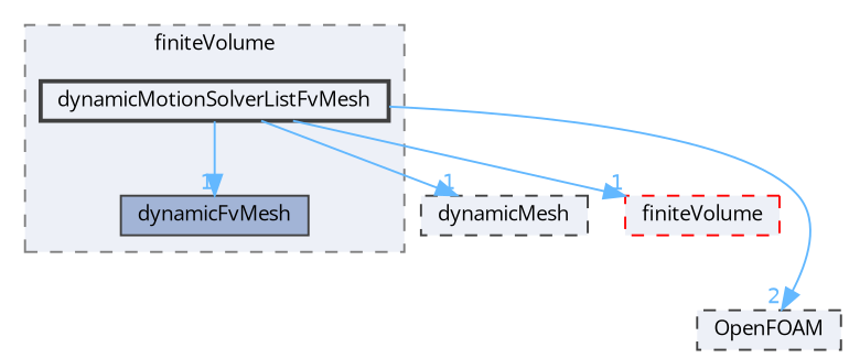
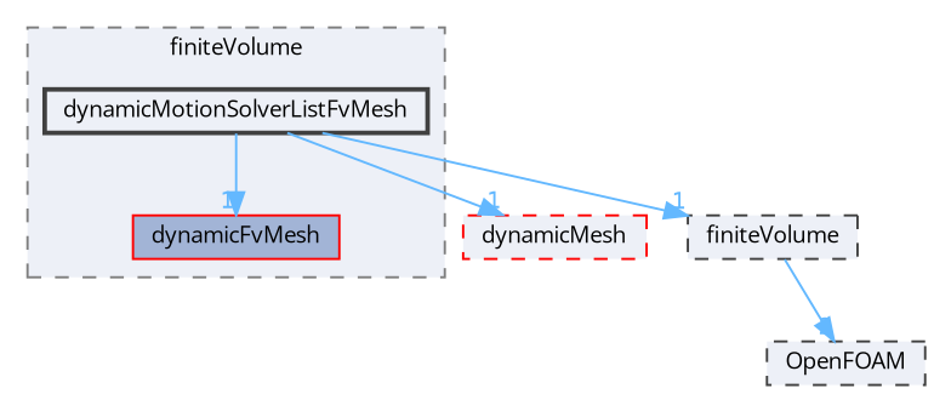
  digraph {
    compound=true
    fontname="Open Sans"
    node [color=grey25 fillcolor="#edf0f7" fontname="Open Sans" fontsize=10 shape=box style="filled,dashed"]
    edge [color=steelblue1 fontcolor=steelblue1 fontname="Open Sans" fontsize=10 headlabel=1 labeldistance=1.5 labelfontname=Helvetica labelfontsize=10]
-   n1 [fillcolor="#a2b4d6" height=0.2 label=dynamicFvMesh style=filled width=0.4]
+   n1 [color=red fillcolor="#a2b4d6" height=0.2 label=dynamicFvMesh style=filled width=0.4]
    n2 [height=0.2 label=dynamicMotionSolverListFvMesh style="filled,bold" width=0.4]
-   n3 [height=0.2 label=dynamicMesh width=0.4]
-   n4 [color=red height=0.2 label=finiteVolume width=0.4]
+   n3 [color=red height=0.2 label=dynamicMesh width=0.4]
+   n4 [height=0.2 label=finiteVolume width=0.4]
    n5 [height=0.2 label=OpenFOAM width=0.4]
    subgraph cluster_1 {
      bgcolor="#edf0f7"
      fontsize=10
      label=finiteVolume
      pencolor=grey50
      style="filled,dashed"
      n1
      n2
    }
    n2 -> n1
    n2 -> n3
    n2 -> n4
-   n2 -> n5 [headlabel=2]
+   n4 -> n5 [headlabel=2]
  }
